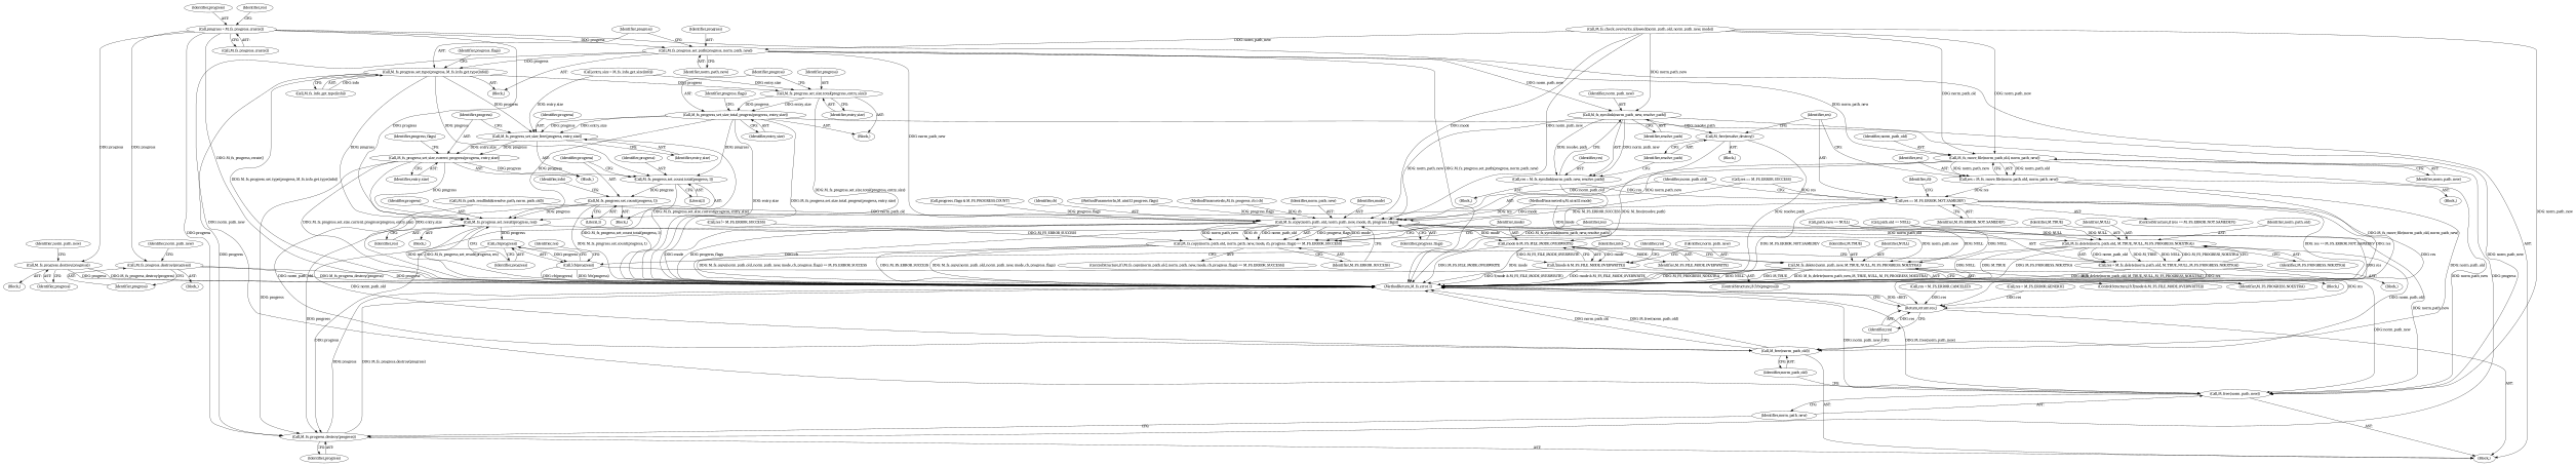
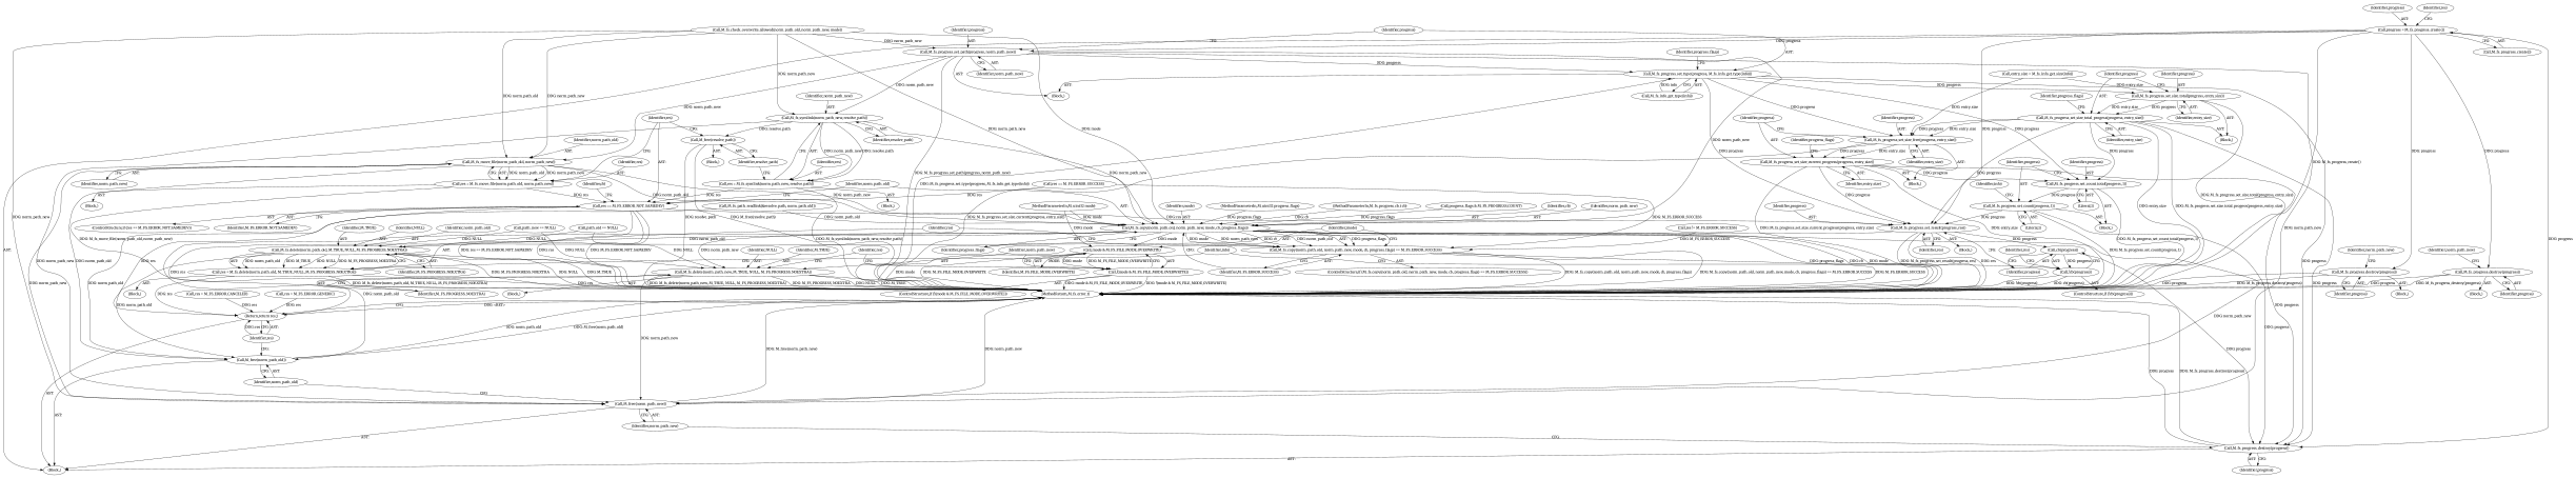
  digraph {
    fontname=Merriweather
    node [fontname=Merriweather]
    edge [fontname=Merriweather]
    n1 [label="(Call,progress = M_fs_progress_create())"]
    n2 [label="(Call,M_fs_progress_destroy(progress))"]
    n3 [label="(Call,M_fs_progress_destroy(progress))"]
    n4 [label="(Call,M_fs_progress_set_path(progress, norm_path_new))"]
    n5 [label="(Call,M_fs_progress_set_result(progress, res))"]
    n6 [label="(Call,M_fs_progress_destroy(progress))"]
    n7 [label="(Block,)"]
    n8 [label="(Call,M_fs_progress_create())"]
    n9 [label="(MethodReturn,M_fs_error_t)"]
    n10 [label="(Block,)"]
    n11 [label="(Identifier,progress)"]
    n12 [label="(Identifier,progress)"]
    n13 [label="(Block,)"]
    n14 [label="(Call,M_fs_progress_set_type(progress, M_fs_info_get_type(info)))"]
    n15 [label="(Call,M_fs_symlink(norm_path_new, resolve_path))"]
    n16 [label="(Call,M_fs_copy(norm_path_old, norm_path_new, mode, cb, progress_flags))"]
    n17 [label="(Call,M_free(norm_path_new))"]
    n18 [label="(Call,M_fs_move_file(norm_path_old, norm_path_new))"]
    n19 [label="(Block,)"]
    n20 [label="(Identifier,norm_path_new)"]
    n21 [label="(Call,cb(progress))"]
    n22 [label="(Return,return res;)"]
    n23 [label="(Identifier,res)"]
    n24 [label="(Block,)"]
    n25 [label="(Identifier,progress)"]
    n26 [label="(Call,M_fs_progress_set_size_total(progress, entry_size))"]
    n27 [label="(Call,M_fs_progress_set_size_free(progress, entry_size))"]
    n28 [label="(Call,M_fs_progress_set_count_total(progress, 1))"]
    n29 [label="(Call,M_fs_info_get_type(info))"]
    n30 [label="(Call,res = M_fs_symlink(norm_path_new, resolve_path))"]
-   n31 [label="(Call,M_free(resolve_destroy))"]
+   n31 [label="(Call,M_free(resolve_path))"]
    n32 [label="(Identifier,resolve_path)"]
    n33 [label="(Call,M_fs_copy(norm_path_old, norm_path_new, mode, cb, progress_flags) == M_FS_ERROR_SUCCESS)"]
    n34 [label="(Call,M_fs_delete(norm_path_old, M_TRUE, NULL, M_FS_PROGRESS_NOEXTRA))"]
    n35 [label="(Call,M_free(norm_path_old))"]
    n36 [label="(Call,mode & M_FS_FILE_MODE_OVERWRITE)"]
    n37 [label="(Call,M_fs_delete(norm_path_new, M_TRUE, NULL, M_FS_PROGRESS_NOEXTRA))"]
    n38 [label="(Identifier,progress_flags)"]
    n39 [label="(Identifier,norm_path_new)"]
    n40 [label="(Call,res = M_fs_move_file(norm_path_old, norm_path_new))"]
    n41 [label="(Identifier,norm_path_new)"]
    n42 [label="(Call,M_fs_progress_set_size_total_progess(progress, entry_size))"]
    n43 [label="(Identifier,entry_size)"]
    n44 [label="(Block,)"]
    n45 [label="(Call,M_fs_progress_set_size_current_progress(progress, entry_size))"]
    n46 [label="(Identifier,entry_size)"]
    n47 [label="(Block,)"]
    n48 [label="(Call,M_fs_progress_set_count(progress, 1))"]
    n49 [label="(Block,)"]
    n50 [label="(Literal,1)"]
    n51 [label="(Identifier,entry_size)"]
    n52 [label="(Identifier,entry_size)"]
    n53 [label="(Literal,1)"]
    n54 [label="(Call,!cb(progress))"]
    n55 [label="(Identifier,progress)"]
    n56 [label="(Identifier,res)"]
    n57 [label="(ControlStructure,if (!cb(progress)))"]
    n58 [label="(Call,res == M_FS_ERROR_NOT_SAMEDEV)"]
    n59 [label="(Block,)"]
    n60 [label="(Identifier,resolve_path)"]
    n61 [label="(Block,)"]
    n62 [label="(ControlStructure,if (res == M_FS_ERROR_NOT_SAMEDEV))"]
    n63 [label="(Identifier,M_FS_ERROR_NOT_SAMEDEV)"]
    n64 [label="(Identifier,M_FS_ERROR_SUCCESS)"]
    n65 [label="(ControlStructure,if (M_fs_copy(norm_path_old, norm_path_new, mode, cb, progress_flags) == M_FS_ERROR_SUCCESS))"]
    n66 [label="(Call,res = M_fs_delete(norm_path_old, M_TRUE, NULL, M_FS_PROGRESS_NOEXTRA))"]
    n67 [label="(Identifier,M_FS_PROGRESS_NOEXTRA)"]
    n68 [label="(Identifier,norm_path_old)"]
    n69 [label="(Call,!(mode & M_FS_FILE_MODE_OVERWRITE))"]
    n70 [label="(Identifier,M_FS_FILE_MODE_OVERWRITE)"]
    n71 [label="(Identifier,M_FS_PROGRESS_NOEXTRA)"]
    n72 [label="(Block,)"]
    n73 [label="(Block,)"]
    n74 [label="(ControlStructure,if (!(mode & M_FS_FILE_MODE_OVERWRITE)))"]
    n75 [label="(Block,)"]
    n76 [label="(Identifier,norm_path_old)"]
    n77 [label="(Identifier,progress_flags)"]
    n78 [label="(Identifier,info)"]
    n79 [label="(Call,path_old == NULL)"]
    n80 [label="(Identifier,res)"]
    n81 [label="(MethodParameterIn,M_uint32 progress_flags)"]
    n82 [label="(Call,res = M_FS_ERROR_CANCELED)"]
    n83 [label="(Identifier,progress)"]
    n84 [label="(Identifier,progress)"]
    n85 [label="(Identifier,cb)"]
    n86 [label="(Identifier,norm_path_new)"]
    n87 [label="(Call,res == M_FS_ERROR_SUCCESS)"]
    n88 [label="(Identifier,progress)"]
    n89 [label="(Call,res = M_FS_ERROR_GENERIC)"]
    n90 [label="(Call,res != M_FS_ERROR_SUCCESS)"]
    n91 [label="(Identifier,NULL)"]
    n92 [label="(Identifier,M_TRUE)"]
    n93 [label="(MethodParameterIn,M_fs_progress_cb_t cb)"]
    n94 [label="(Call,M_fs_path_readlink(&resolve_path, norm_path_old))"]
    n95 [label="(Call,progress_flags & M_FS_PROGRESS_COUNT)"]
    n96 [label="(Identifier,progress)"]
    n97 [label="(Call,path_new == NULL)"]
    n98 [label="(Identifier,cb)"]
    n99 [label="(Call,M_fs_check_overwrite_allowed(norm_path_old, norm_path_new, mode))"]
    n100 [label="(Identifier,res)"]
    n101 [label="(Identifier,progress)"]
    n102 [label="(Identifier,res)"]
    n103 [label="(Identifier,norm_path_old)"]
    n104 [label="(Identifier,norm_path_new)"]
    n105 [label="(Identifier,progress)"]
    n106 [label="(Identifier,norm_path_old)"]
    n107 [label="(Identifier,norm_path_new)"]
    n108 [label="(Identifier,norm_path_new)"]
    n109 [label="(Identifier,progress)"]
    n110 [label="(Identifier,progress)"]
    n111 [label="(Identifier,res)"]
    n112 [label="(Identifier,M_TRUE)"]
    n113 [label="(Identifier,mode)"]
    n114 [label="(Identifier,res)"]
    n115 [label="(MethodParameterIn,M_uint32 mode)"]
    n116 [label="(Identifier,norm_path_new)"]
    n117 [label="(Identifier,progress)"]
    n118 [label="(Identifier,info)"]
    n119 [label="(Identifier,progress_flags)"]
    n120 [label="(Identifier,res)"]
    n121 [label="(Identifier,mode)"]
    n122 [label="(Identifier,res)"]
    n123 [label="(Call,entry_size = M_fs_info_get_size(info))"]
    n124 [label="(Identifier,NULL)"]
    n125 [label="(Identifier,progress)"]
    n126 [label="(Identifier,progress_flags)"]
    n1 -> n2 [label="DDG: progress"]
    n1 -> n3 [label="DDG: progress"]
    n1 -> n4 [label="DDG: progress"]
    n1 -> n5 [label="DDG: progress"]
    n1 -> n6 [label="DDG: progress"]
    n1 -> n7 [label="AST: "]
    n1 -> n8 [label="CFG: "]
    n1 -> n9 [label="DDG: M_fs_progress_create()"]
    n2 -> n9 [label="DDG: progress"]
    n2 -> n9 [label="DDG: M_fs_progress_destroy(progress)"]
    n2 -> n10 [label="AST: "]
    n2 -> n11 [label="CFG: "]
    n3 -> n9 [label="DDG: progress"]
    n3 -> n9 [label="DDG: M_fs_progress_destroy(progress)"]
    n3 -> n12 [label="CFG: "]
    n3 -> n13 [label="AST: "]
    n4 -> n9 [label="DDG: M_fs_progress_set_path(progress, norm_path_new)"]
    n4 -> n14 [label="DDG: progress"]
    n4 -> n15 [label="DDG: norm_path_new"]
    n4 -> n16 [label="DDG: norm_path_new"]
    n4 -> n17 [label="DDG: norm_path_new"]
    n4 -> n18 [label="DDG: norm_path_new"]
    n4 -> n19 [label="AST: "]
    n4 -> n20 [label="CFG: "]
    n5 -> n9 [label="DDG: M_fs_progress_set_result(progress, res)"]
    n5 -> n9 [label="DDG: res"]
    n5 -> n21 [label="DDG: progress"]
    n5 -> n22 [label="DDG: res"]
    n5 -> n23 [label="CFG: "]
    n5 -> n24 [label="AST: "]
    n6 -> n7 [label="AST: "]
    n6 -> n9 [label="DDG: M_fs_progress_destroy(progress)"]
    n6 -> n9 [label="DDG: progress"]
    n6 -> n25 [label="CFG: "]
    n8 -> n1 [label="AST: "]
    n9 -> n22 [label="CFG: "]
    n11 -> n2 [label="AST: "]
    n12 -> n3 [label="AST: "]
    n14 -> n5 [label="DDG: progress"]
    n14 -> n6 [label="DDG: progress"]
    n14 -> n9 [label="DDG: M_fs_progress_set_type(progress, M_fs_info_get_type(info))"]
    n14 -> n19 [label="AST: "]
    n14 -> n26 [label="DDG: progress"]
    n14 -> n27 [label="DDG: progress"]
    n14 -> n28 [label="DDG: progress"]
    n14 -> n29 [label="CFG: "]
    n15 -> n16 [label="DDG: norm_path_new"]
    n15 -> n17 [label="DDG: norm_path_new"]
    n15 -> n30 [label="AST: "]
    n15 -> n30 [label="DDG: norm_path_new"]
    n15 -> n30 [label="DDG: resolve_path"]
    n15 -> n31 [label="DDG: resolve_path"]
    n15 -> n32 [label="CFG: "]
    n16 -> n9 [label="DDG: progress_flags"]
    n16 -> n9 [label="DDG: cb"]
    n16 -> n9 [label="DDG: mode"]
    n16 -> n17 [label="DDG: norm_path_new"]
    n16 -> n33 [label="AST: "]
    n16 -> n33 [label="DDG: progress_flags"]
    n16 -> n33 [label="DDG: mode"]
    n16 -> n33 [label="DDG: norm_path_new"]
    n16 -> n33 [label="DDG: cb"]
    n16 -> n33 [label="DDG: norm_path_old"]
    n16 -> n34 [label="DDG: norm_path_old"]
    n16 -> n35 [label="DDG: norm_path_old"]
    n16 -> n36 [label="DDG: mode"]
    n16 -> n37 [label="DDG: norm_path_new"]
    n16 -> n38 [label="CFG: "]
    n17 -> n7 [label="AST: "]
    n17 -> n9 [label="DDG: norm_path_new"]
    n17 -> n9 [label="DDG: M_free(norm_path_new)"]
    n17 -> n39 [label="CFG: "]
    n18 -> n16 [label="DDG: norm_path_old"]
    n18 -> n16 [label="DDG: norm_path_new"]
    n18 -> n17 [label="DDG: norm_path_new"]
-   n40 -> n35 [label="DDG: norm_path_old"]
+   n18 -> n35 [label="DDG: norm_path_old"]
    n18 -> n40 [label="AST: "]
    n18 -> n40 [label="DDG: norm_path_old"]
    n18 -> n40 [label="DDG: norm_path_new"]
    n18 -> n41 [label="CFG: "]
    n20 -> n4 [label="AST: "]
    n21 -> n6 [label="DDG: progress"]
    n21 -> n54 [label="AST: "]
    n21 -> n54 [label="DDG: progress"]
    n21 -> n55 [label="CFG: "]
    n22 -> n7 [label="AST: "]
    n22 -> n9 [label="DDG: <RET>"]
    n22 -> n56 [label="CFG: "]
    n23 -> n5 [label="AST: "]
    n25 -> n6 [label="AST: "]
    n26 -> n9 [label="DDG: M_fs_progress_set_size_total(progress, entry_size)"]
    n26 -> n42 [label="DDG: progress"]
    n26 -> n42 [label="DDG: entry_size"]
    n26 -> n43 [label="CFG: "]
    n26 -> n44 [label="AST: "]
    n27 -> n9 [label="DDG: M_fs_progress_set_size_current(progress, entry_size)"]
    n27 -> n45 [label="DDG: progress"]
    n27 -> n45 [label="DDG: entry_size"]
    n27 -> n46 [label="CFG: "]
    n27 -> n47 [label="AST: "]
    n28 -> n9 [label="DDG: M_fs_progress_set_count_total(progress, 1)"]
    n28 -> n48 [label="DDG: progress"]
    n28 -> n49 [label="AST: "]
    n28 -> n50 [label="CFG: "]
    n29 -> n14 [label="AST: "]
    n29 -> n14 [label="DDG: info"]
    n30 -> n9 [label="DDG: M_fs_symlink(norm_path_new, resolve_path)"]
    n30 -> n15 [label="CFG: "]
    n30 -> n58 [label="DDG: res"]
    n30 -> n59 [label="AST: "]
    n31 -> n9 [label="DDG: M_free(resolve_path)"]
    n31 -> n9 [label="DDG: resolve_path"]
    n31 -> n60 [label="CFG: "]
    n31 -> n61 [label="AST: "]
    n32 -> n15 [label="AST: "]
    n33 -> n9 [label="DDG: M_fs_copy(norm_path_old, norm_path_new, mode, cb, progress_flags)"]
    n33 -> n9 [label="DDG: M_fs_copy(norm_path_old, norm_path_new, mode, cb, progress_flags) == M_FS_ERROR_SUCCESS"]
    n33 -> n9 [label="DDG: M_FS_ERROR_SUCCESS"]
    n33 -> n64 [label="CFG: "]
    n33 -> n65 [label="AST: "]
    n34 -> n9 [label="DDG: M_FS_PROGRESS_NOEXTRA"]
    n34 -> n9 [label="DDG: NULL"]
    n34 -> n9 [label="DDG: M_TRUE"]
    n34 -> n35 [label="DDG: norm_path_old"]
    n34 -> n66 [label="AST: "]
    n34 -> n66 [label="DDG: norm_path_old"]
    n34 -> n66 [label="DDG: M_TRUE"]
    n34 -> n66 [label="DDG: NULL"]
    n34 -> n66 [label="DDG: M_FS_PROGRESS_NOEXTRA"]
    n34 -> n67 [label="CFG: "]
    n35 -> n7 [label="AST: "]
    n35 -> n9 [label="DDG: norm_path_old"]
    n35 -> n9 [label="DDG: M_free(norm_path_old)"]
    n35 -> n68 [label="CFG: "]
    n36 -> n9 [label="DDG: mode"]
    n36 -> n9 [label="DDG: M_FS_FILE_MODE_OVERWRITE"]
    n36 -> n69 [label="AST: "]
    n36 -> n69 [label="DDG: mode"]
    n36 -> n69 [label="DDG: M_FS_FILE_MODE_OVERWRITE"]
    n36 -> n70 [label="MODE: "]
    n37 -> n9 [label="DDG: M_fs_delete(norm_path_new, M_TRUE, NULL, M_FS_PROGRESS_NOEXTRA)"]
    n37 -> n9 [label="DDG: M_FS_PROGRESS_NOEXTRA"]
    n37 -> n9 [label="DDG: NULL"]
    n37 -> n9 [label="DDG: M_TRUE"]
    n37 -> n17 [label="DDG: norm_path_new"]
    n37 -> n71 [label="CFG: "]
    n37 -> n72 [label="AST: "]
    n38 -> n16 [label="AST: "]
    n39 -> n6 [label="CFG: "]
    n39 -> n17 [label="AST: "]
    n40 -> n9 [label="DDG: M_fs_move_file(norm_path_old, norm_path_new)"]
    n40 -> n18 [label="CFG: "]
    n40 -> n58 [label="DDG: res"]
    n40 -> n75 [label="AST: "]
    n41 -> n18 [label="AST: "]
    n42 -> n5 [label="DDG: progress"]
    n42 -> n6 [label="DDG: progress"]
    n42 -> n9 [label="DDG: entry_size"]
    n42 -> n9 [label="DDG: M_fs_progress_set_size_total_progess(progress, entry_size)"]
    n42 -> n27 [label="DDG: progress"]
    n42 -> n27 [label="DDG: entry_size"]
    n42 -> n28 [label="DDG: progress"]
    n42 -> n44 [label="AST: "]
    n42 -> n51 [label="CFG: "]
    n43 -> n26 [label="AST: "]
    n45 -> n5 [label="DDG: progress"]
    n45 -> n6 [label="DDG: progress"]
    n45 -> n9 [label="DDG: M_fs_progress_set_size_current_progress(progress, entry_size)"]
    n45 -> n9 [label="DDG: entry_size"]
    n45 -> n28 [label="DDG: progress"]
    n45 -> n47 [label="AST: "]
    n45 -> n52 [label="CFG: "]
    n46 -> n27 [label="AST: "]
    n48 -> n5 [label="DDG: progress"]
    n48 -> n6 [label="DDG: progress"]
    n48 -> n9 [label="DDG: M_fs_progress_set_count(progress, 1)"]
    n48 -> n49 [label="AST: "]
    n48 -> n53 [label="CFG: "]
    n50 -> n28 [label="AST: "]
    n51 -> n42 [label="AST: "]
    n52 -> n45 [label="AST: "]
    n53 -> n48 [label="AST: "]
    n54 -> n9 [label="DDG: cb(progress)"]
    n54 -> n9 [label="DDG: !cb(progress)"]
    n54 -> n21 [label="CFG: "]
    n54 -> n57 [label="AST: "]
    n55 -> n5 [label="CFG: "]
    n55 -> n21 [label="AST: "]
    n56 -> n22 [label="AST: "]
    n56 -> n22 [label="DDG: res"]
    n56 -> n35 [label="CFG: "]
    n58 -> n5 [label="DDG: res"]
    n58 -> n9 [label="DDG: res == M_FS_ERROR_NOT_SAMEDEV"]
    n58 -> n9 [label="DDG: res"]
    n58 -> n9 [label="DDG: M_FS_ERROR_NOT_SAMEDEV"]
    n58 -> n22 [label="DDG: res"]
    n58 -> n62 [label="AST: "]
    n58 -> n63 [label="CFG: "]
    n60 -> n30 [label="CFG: "]
    n60 -> n31 [label="AST: "]
    n63 -> n58 [label="AST: "]
    n64 -> n16 [label="CFG: "]
    n64 -> n33 [label="AST: "]
    n66 -> n9 [label="DDG: M_fs_delete(norm_path_old, M_TRUE, NULL, M_FS_PROGRESS_NOEXTRA)"]
    n66 -> n9 [label="DDG: res"]
    n66 -> n22 [label="DDG: res"]
    n66 -> n34 [label="CFG: "]
    n66 -> n73 [label="AST: "]
    n67 -> n34 [label="AST: "]
    n68 -> n17 [label="CFG: "]
    n68 -> n35 [label="AST: "]
    n69 -> n9 [label="DDG: mode & M_FS_FILE_MODE_OVERWRITE"]
    n69 -> n9 [label="DDG: !(mode & M_FS_FILE_MODE_OVERWRITE)"]
    n69 -> n36 [label="CFG: "]
    n69 -> n74 [label="AST: "]
    n70 -> n36 [label="AST: "]
    n71 -> n37 [label="AST: "]
    n76 -> n34 [label="AST: "]
    n77 -> n42 [label="CFG: "]
    n78 -> n54 [label="CFG: "]
    n78 -> n66 [label="CFG: "]
    n79 -> n34 [label="DDG: NULL"]
    n79 -> n37 [label="DDG: NULL"]
    n80 -> n30 [label="AST: "]
    n81 -> n16 [label="DDG: progress_flags"]
    n82 -> n22 [label="DDG: res"]
    n83 -> n4 [label="CFG: "]
    n83 -> n14 [label="AST: "]
    n84 -> n27 [label="AST: "]
    n85 -> n58 [label="CFG: "]
    n86 -> n15 [label="AST: "]
    n87 -> n33 [label="DDG: M_FS_ERROR_SUCCESS"]
    n87 -> n58 [label="DDG: res"]
    n88 -> n1 [label="AST: "]
    n89 -> n22 [label="DDG: res"]
    n90 -> n33 [label="DDG: M_FS_ERROR_SUCCESS"]
    n91 -> n37 [label="AST: "]
    n92 -> n37 [label="AST: "]
    n93 -> n16 [label="DDG: cb"]
    n94 -> n16 [label="DDG: norm_path_old"]
    n94 -> n35 [label="DDG: norm_path_old"]
    n95 -> n16 [label="DDG: progress_flags"]
    n96 -> n26 [label="AST: "]
    n97 -> n34 [label="DDG: NULL"]
    n97 -> n37 [label="DDG: NULL"]
    n98 -> n16 [label="AST: "]
    n99 -> n4 [label="DDG: norm_path_new"]
    n99 -> n15 [label="DDG: norm_path_new"]
    n99 -> n16 [label="DDG: norm_path_new"]
    n99 -> n16 [label="DDG: mode"]
    n99 -> n17 [label="DDG: norm_path_new"]
    n99 -> n18 [label="DDG: norm_path_old"]
    n99 -> n18 [label="DDG: norm_path_new"]
    n100 -> n33 [label="CFG: "]
    n100 -> n66 [label="AST: "]
    n101 -> n28 [label="CFG: "]
    n101 -> n48 [label="AST: "]
    n102 -> n37 [label="CFG: "]
    n102 -> n69 [label="CFG: "]
    n103 -> n16 [label="AST: "]
    n103 -> n58 [label="CFG: "]
    n104 -> n37 [label="AST: "]
    n104 -> n69 [label="CFG: "]
    n105 -> n5 [label="AST: "]
    n106 -> n18 [label="AST: "]
    n107 -> n3 [label="CFG: "]
    n108 -> n2 [label="CFG: "]
    n109 -> n26 [label="CFG: "]
    n109 -> n42 [label="AST: "]
    n110 -> n27 [label="CFG: "]
    n110 -> n45 [label="AST: "]
    n111 -> n54 [label="CFG: "]
    n112 -> n34 [label="AST: "]
    n113 -> n33 [label="CFG: "]
    n113 -> n36 [label="AST: "]
    n114 -> n31 [label="CFG: "]
    n114 -> n40 [label="CFG: "]
    n114 -> n58 [label="AST: "]
    n115 -> n16 [label="DDG: mode"]
    n115 -> n36 [label="DDG: mode"]
    n116 -> n16 [label="AST: "]
    n117 -> n28 [label="AST: "]
    n118 -> n48 [label="CFG: "]
    n119 -> n14 [label="CFG: "]
    n120 -> n40 [label="AST: "]
    n121 -> n16 [label="AST: "]
    n122 -> n1 [label="CFG: "]
    n123 -> n26 [label="DDG: entry_size"]
    n123 -> n27 [label="DDG: entry_size"]
    n124 -> n34 [label="AST: "]
    n125 -> n4 [label="AST: "]
    n126 -> n45 [label="CFG: "]
  }
